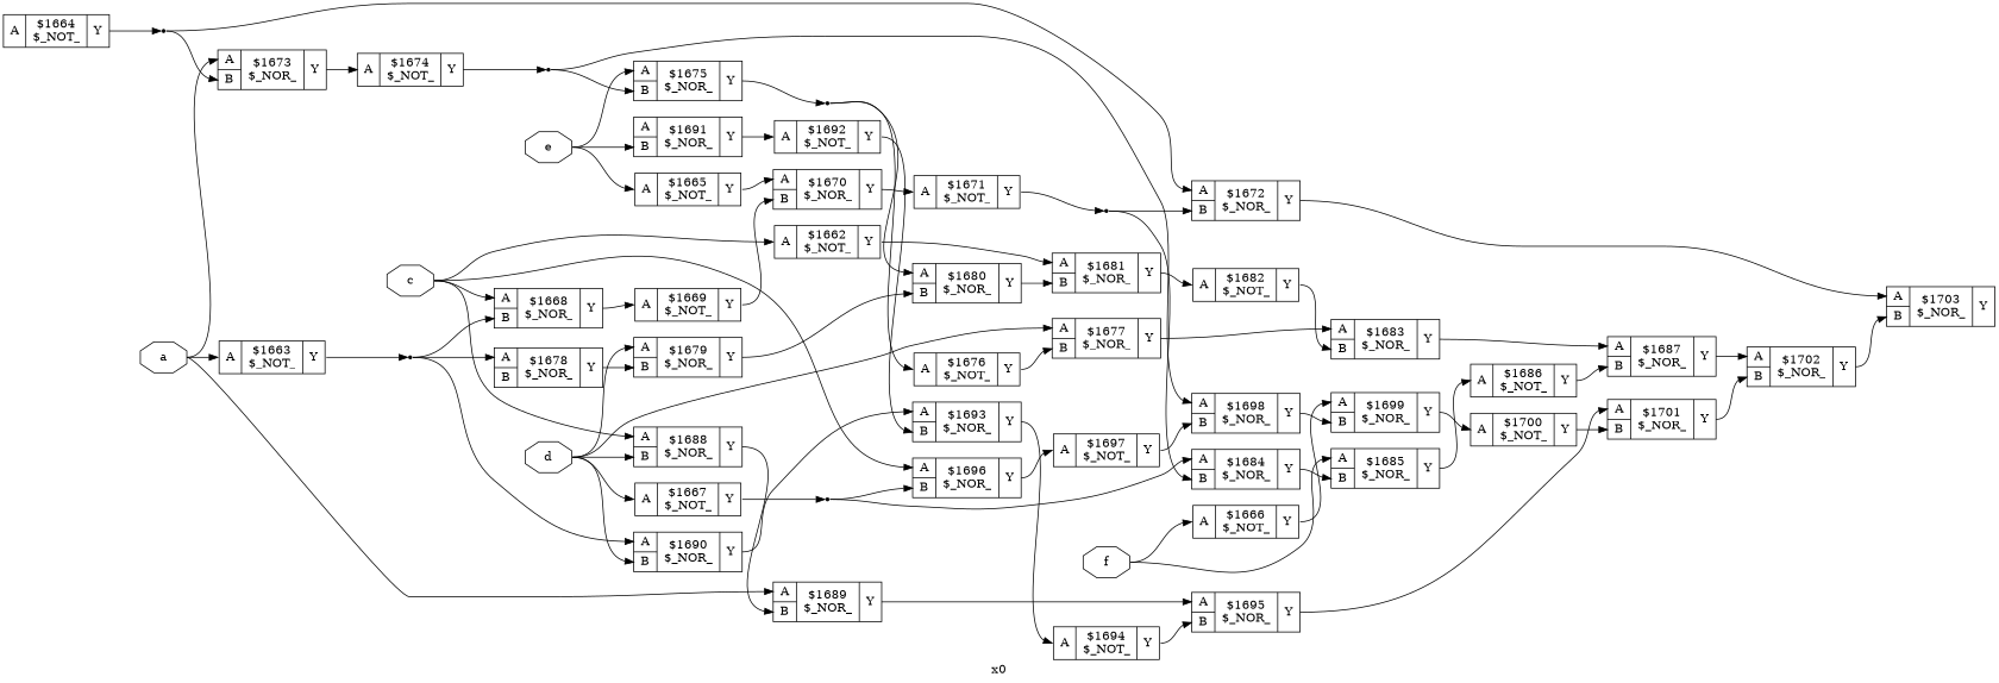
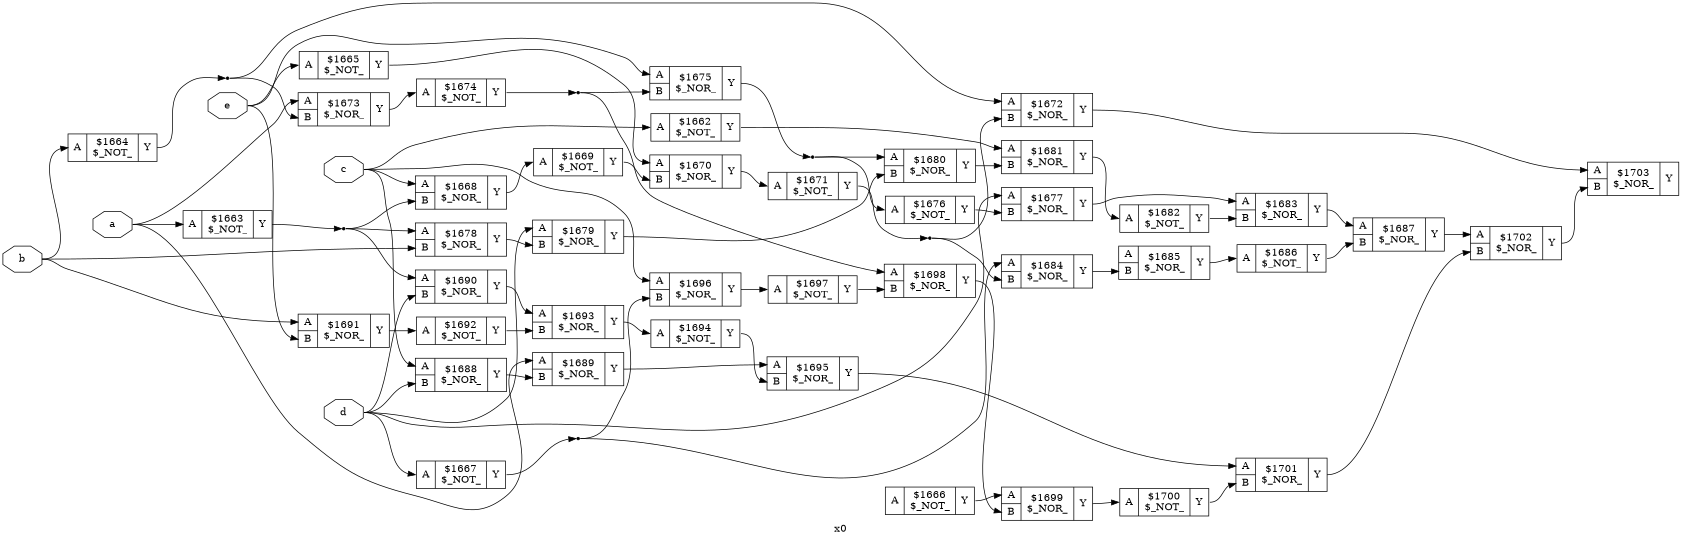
  digraph {
    label=x0
    rankdir=LR
    remincross=true
    node [shape=record]
    edge [color=black headport="p49:w" tailport="p50:e"]
    n42 [color=black fontcolor=black label=a shape=octagon]
    c52 [label="{{<p49> A}|$1663\n$_NOT_|{<p50> Y}}"]
    c63 [label="{{<p49> A|<p57> B}|$1673\n$_NOR_|{<p50> Y}}"]
    c79 [label="{{<p49> A|<p57> B}|$1689\n$_NOR_|{<p50> Y}}"]
    n41 [shape=point]
    c64 [label="{{<p49> A}|$1674\n$_NOT_|{<p50> Y}}"]
    c85 [label="{{<p49> A|<p57> B}|$1695\n$_NOR_|{<p50> Y}}"]
+   n43 [color=black fontcolor=black label=b shape=octagon]
    c53 [label="{{<p49> A}|$1664\n$_NOT_|{<p50> Y}}"]
    c68 [label="{{<p49> A|<p57> B}|$1678\n$_NOR_|{<p50> Y}}"]
    c81 [label="{{<p49> A|<p57> B}|$1691\n$_NOR_|{<p50> Y}}"]
    n1 [shape=point]
    c69 [label="{{<p49> A|<p57> B}|$1679\n$_NOR_|{<p50> Y}}"]
    c82 [label="{{<p49> A}|$1692\n$_NOT_|{<p50> Y}}"]
    n44 [color=black fontcolor=black label=c shape=octagon]
    c51 [label="{{<p49> A}|$1662\n$_NOT_|{<p50> Y}}"]
    c58 [label="{{<p49> A|<p57> B}|$1668\n$_NOR_|{<p50> Y}}"]
    c78 [label="{{<p49> A|<p57> B}|$1688\n$_NOR_|{<p50> Y}}"]
    c86 [label="{{<p49> A|<p57> B}|$1696\n$_NOR_|{<p50> Y}}"]
    c71 [label="{{<p49> A|<p57> B}|$1681\n$_NOR_|{<p50> Y}}"]
    c59 [label="{{<p49> A}|$1669\n$_NOT_|{<p50> Y}}"]
    c87 [label="{{<p49> A}|$1697\n$_NOT_|{<p50> Y}}"]
    n45 [color=black fontcolor=black label=d shape=octagon]
    c56 [label="{{<p49> A}|$1667\n$_NOT_|{<p50> Y}}"]
    c67 [label="{{<p49> A|<p57> B}|$1677\n$_NOR_|{<p50> Y}}"]
    c80 [label="{{<p49> A|<p57> B}|$1690\n$_NOR_|{<p50> Y}}"]
    n4 [shape=point]
    c73 [label="{{<p49> A|<p57> B}|$1683\n$_NOR_|{<p50> Y}}"]
    c70 [label="{{<p49> A|<p57> B}|$1680\n$_NOR_|{<p50> Y}}"]
    c83 [label="{{<p49> A|<p57> B}|$1693\n$_NOR_|{<p50> Y}}"]
    n46 [color=black fontcolor=black label=e shape=octagon]
    c54 [label="{{<p49> A}|$1665\n$_NOT_|{<p50> Y}}"]
    c65 [label="{{<p49> A|<p57> B}|$1675\n$_NOR_|{<p50> Y}}"]
    c60 [label="{{<p49> A|<p57> B}|$1670\n$_NOR_|{<p50> Y}}"]
    n12 [shape=point]
-   n47 [color=black fontcolor=black label=f shape=octagon]
    c55 [label="{{<p49> A}|$1666\n$_NOT_|{<p50> Y}}"]
    c75 [label="{{<p49> A|<p57> B}|$1685\n$_NOR_|{<p50> Y}}"]
    c89 [label="{{<p49> A|<p57> B}|$1699\n$_NOR_|{<p50> Y}}"]
    c76 [label="{{<p49> A}|$1686\n$_NOT_|{<p50> Y}}"]
    c72 [label="{{<p49> A}|$1682\n$_NOT_|{<p50> Y}}"]
    c62 [label="{{<p49> A|<p57> B}|$1672\n$_NOR_|{<p50> Y}}"]
    c61 [label="{{<p49> A}|$1671\n$_NOT_|{<p50> Y}}"]
    c90 [label="{{<p49> A}|$1700\n$_NOT_|{<p50> Y}}"]
    c74 [label="{{<p49> A|<p57> B}|$1684\n$_NOR_|{<p50> Y}}"]
    n8 [shape=point]
    c93 [label="{{<p49> A|<p57> B}|$1703\n$_NOR_|{<p50> Y}}"]
    n11 [shape=point]
    c88 [label="{{<p49> A|<p57> B}|$1698\n$_NOR_|{<p50> Y}}"]
    c66 [label="{{<p49> A}|$1676\n$_NOT_|{<p50> Y}}"]
    c77 [label="{{<p49> A|<p57> B}|$1687\n$_NOR_|{<p50> Y}}"]
    c92 [label="{{<p49> A|<p57> B}|$1702\n$_NOR_|{<p50> Y}}"]
    c91 [label="{{<p49> A|<p57> B}|$1701\n$_NOR_|{<p50> Y}}"]
    c84 [label="{{<p49> A}|$1694\n$_NOT_|{<p50> Y}}"]
    n42 -> c52 [tailport=e]
    n42 -> c63 [tailport=e]
    n42 -> c79 [tailport=e]
    c52 -> n41 [headport=w]
    c63 -> c64
    c79 -> c85
    n41 -> c68 [tailport=e]
    n41 -> c58 [headport="p57:w" tailport=e]
    n41 -> c80 [tailport=e]
    c64 -> n11 [headport=w]
    c85 -> c91
+   n43 -> c53 [tailport=e]
+   n43 -> c68 [headport="p57:w" tailport=e]
+   n43 -> c81 [tailport=e]
    c53 -> n1 [headport=w]
    c68 -> c69 [headport="p57:w"]
    c81 -> c82
    n1 -> c63 [headport="p57:w" tailport=e]
    n1 -> c62 [tailport=e]
    c69 -> c70 [headport="p57:w"]
    c82 -> c83 [headport="p57:w"]
    n44 -> c51 [tailport=e]
    n44 -> c58 [tailport=e]
    n44 -> c78 [tailport=e]
    n44 -> c86 [tailport=e]
    c51 -> c71
    c58 -> c59
    c78 -> c79 [headport="p57:w"]
    c86 -> c87
    c71 -> c72
    c59 -> c60 [headport="p57:w"]
    c87 -> c88 [headport="p57:w"]
    n45 -> c69 [tailport=e]
    n45 -> c78 [headport="p57:w" tailport=e]
    n45 -> c56 [tailport=e]
    n45 -> c67 [tailport=e]
    n45 -> c80 [headport="p57:w" tailport=e]
    c56 -> n4 [headport=w]
    c67 -> c73
    c80 -> c83
    n4 -> c86 [headport="p57:w" tailport=e]
    n4 -> c74 [tailport=e]
    c73 -> c77
    c70 -> c71 [headport="p57:w"]
    c83 -> c84
    n46 -> c81 [headport="p57:w" tailport=e]
    n46 -> c54 [tailport=e]
    n46 -> c65 [tailport=e]
    c54 -> c60
    c65 -> n12 [headport=w]
    c60 -> c61
    n12 -> c70 [tailport=e]
    n12 -> c66 [tailport=e]
-   n47 -> c55 [tailport=e]
-   n47 -> c75 [tailport=e]
    c55 -> c89
    c75 -> c76
    c89 -> c90
    c76 -> c77 [headport="p57:w"]
    c72 -> c73 [headport="p57:w"]
    c62 -> c93
    c61 -> n8 [headport=w]
    c90 -> c91 [headport="p57:w"]
    c74 -> c75 [headport="p57:w"]
    n8 -> c62 [headport="p57:w" tailport=e]
    n8 -> c74 [headport="p57:w" tailport=e]
    n11 -> c65 [headport="p57:w" tailport=e]
    n11 -> c88 [tailport=e]
    c88 -> c89 [headport="p57:w"]
    c66 -> c67 [headport="p57:w"]
    c77 -> c92
    c92 -> c93 [headport="p57:w"]
    c91 -> c92 [headport="p57:w"]
    c84 -> c85 [headport="p57:w"]
  }
